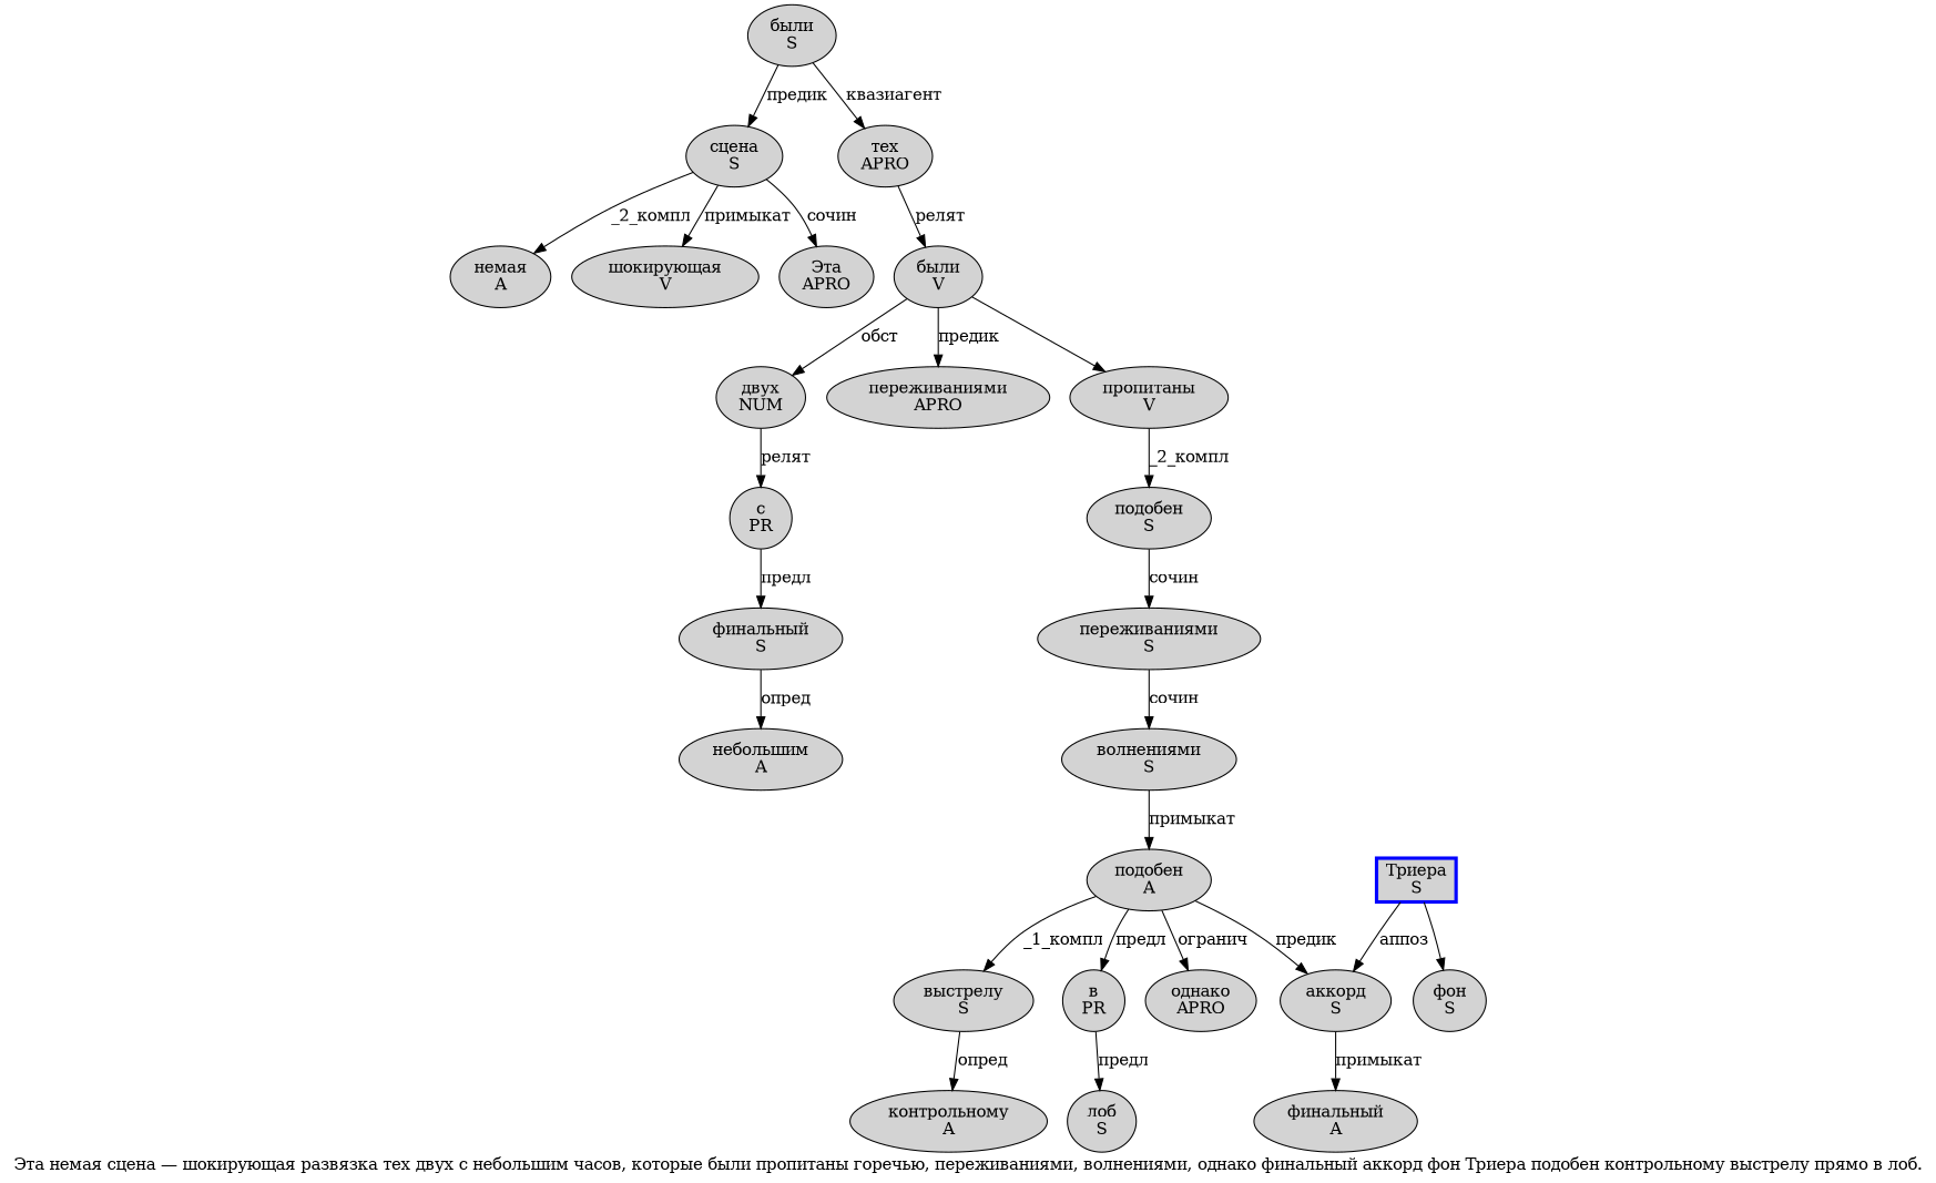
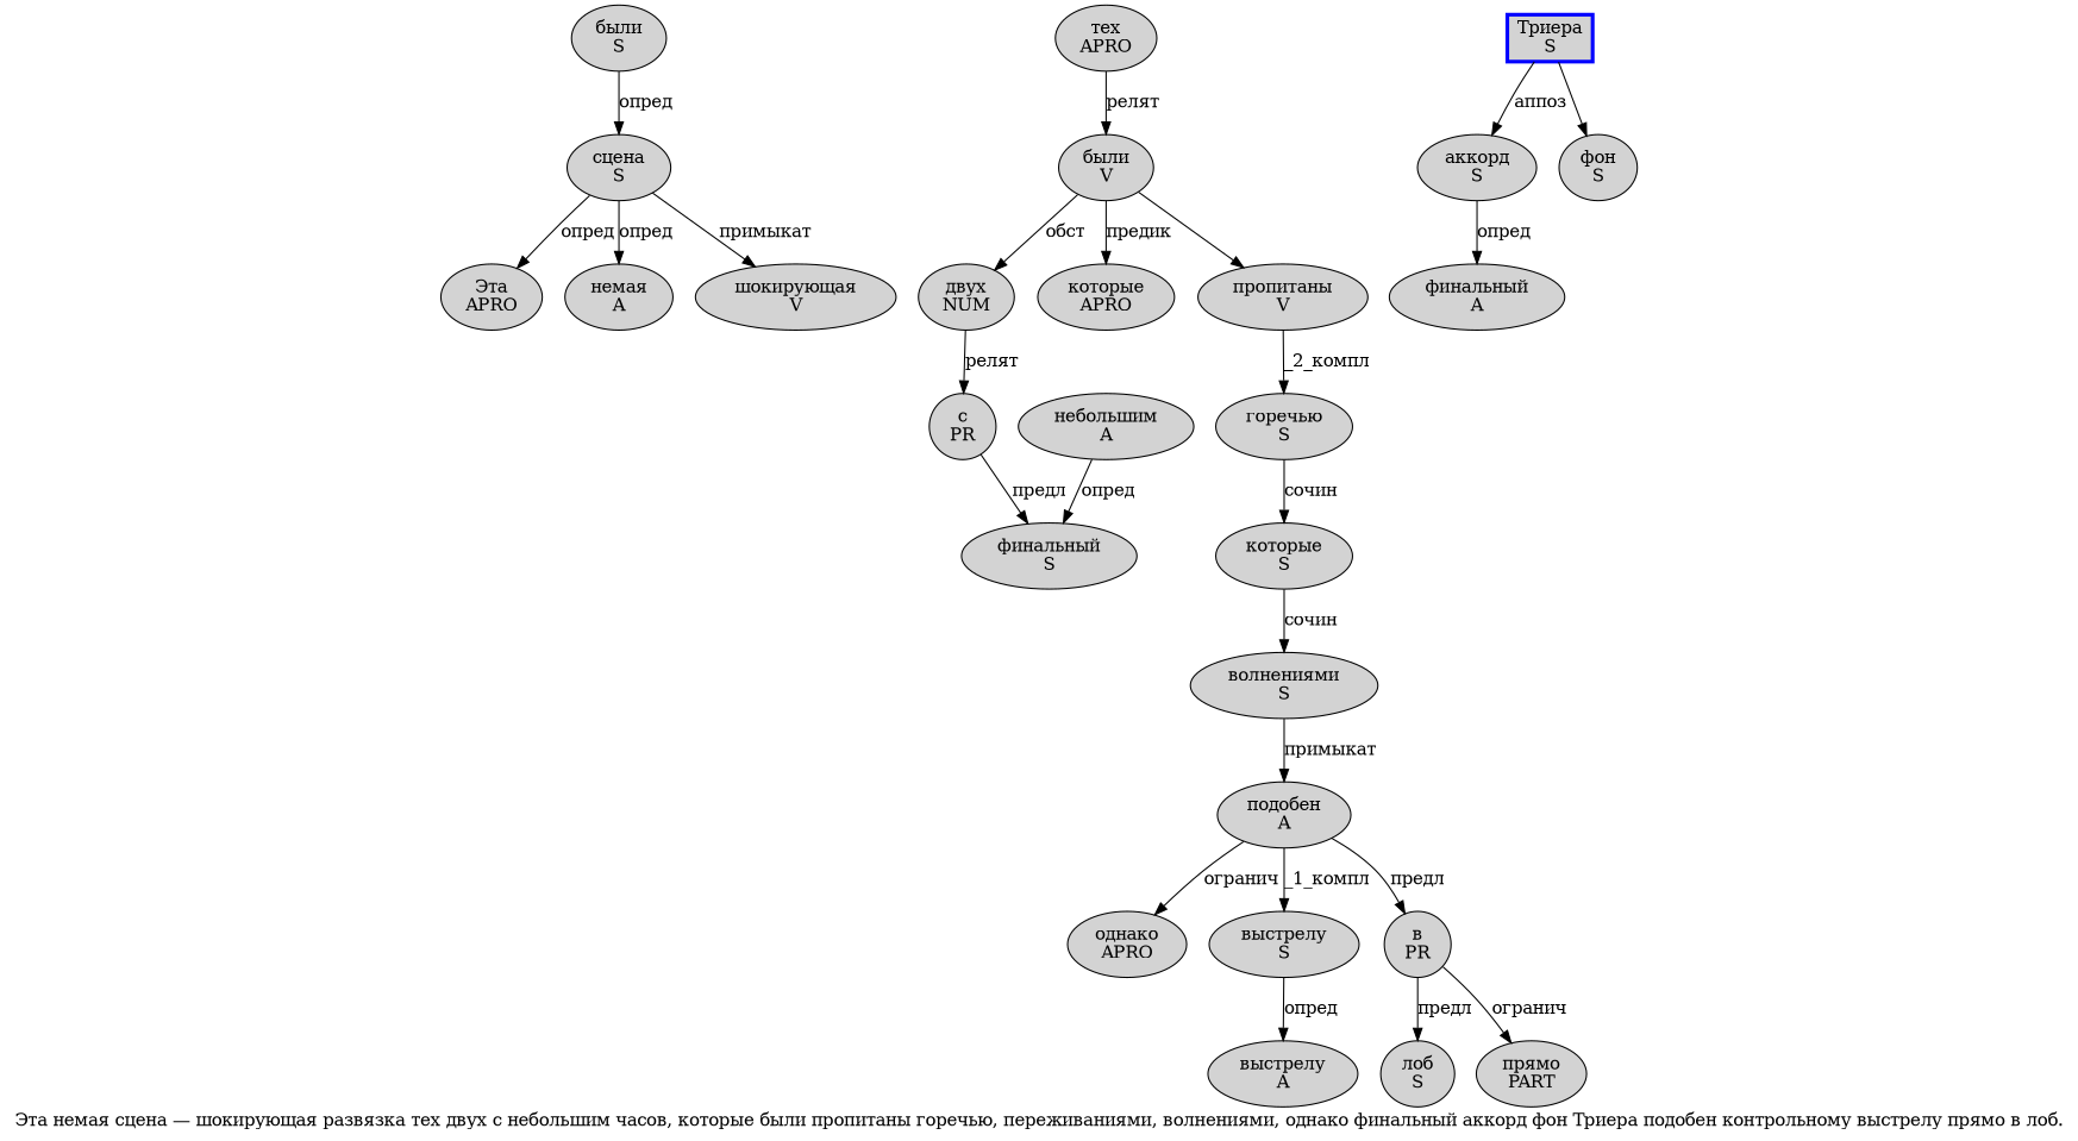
  digraph {
    label="Эта немая сцена — шокирующая развязка тех двух с небольшим часов, которые были пропитаны горечью, переживаниями, волнениями, однако финальный аккорд фон Триера подобен контрольному выстрелу прямо в лоб."
    node [fillcolor=lightgray penwidth=1 shape=ellipse style=filled]
    n1 [label="Эта\nAPRO"]
    n2 [label="немая\nA"]
    n3 [label="сцена\nS"]
    n4 [label="шокирующая\nV"]
    n5 [label="были\nS"]
    n6 [label="тех\nAPRO"]
    n7 [label="были\nV"]
    n8 [label="двух\nNUM"]
-   n9 [label="переживаниями\nAPRO"]
+   n9 [label="которые\nAPRO"]
    n10 [label="пропитаны\nV"]
    n11 [label="с\nPR"]
    n12 [label="финальный\nS"]
    n13 [label="небольшим\nA"]
-   n14 [label="подобен\nS"]
-   n15 [label="переживаниями\nS"]
+   n14 [label="горечью\nS"]
+   n15 [label="которые\nS"]
    n16 [label="волнениями\nS"]
    n17 [label="подобен\nA"]
    n18 [label="однако\nAPRO"]
    n19 [label="аккорд\nS"]
    n20 [label="выстрелу\nS"]
    n21 [label="в\nPR"]
    n22 [label="финальный\nA"]
    n23 [color=blue label="Триера\nS" penwidth=3 shape=box]
    n24 [label="фон\nS"]
-   n25 [label="контрольному\nA"]
+   n25 [label="выстрелу\nA"]
+   n26 [label="прямо\nPART"]
    n27 [label="лоб\nS"]
-   n3 -> n1 [label="сочин"]
-   n3 -> n2 [label="_2_компл"]
+   n3 -> n1 [label="опред"]
+   n3 -> n2 [label="опред"]
    n3 -> n4 [label="примыкат"]
-   n5 -> n3 [label="предик"]
-   n5 -> n6 [label="квазиагент"]
+   n5 -> n3 [label="опред"]
    n6 -> n7 [label="релят"]
    n7 -> n8 [label="обст"]
    n7 -> n9 [label="предик"]
    n7 -> n10
    n8 -> n11 [label="релят"]
    n10 -> n14 [label="_2_компл"]
    n11 -> n12 [label="предл"]
-   n12 -> n13 [label="опред"]
+   n13 -> n12 [label="опред"]
    n14 -> n15 [label="сочин"]
    n15 -> n16 [label="сочин"]
    n16 -> n17 [label="примыкат"]
    n17 -> n18 [label="огранич"]
-   n17 -> n19 [label="предик"]
    n17 -> n20 [label="_1_компл"]
    n17 -> n21 [label="предл"]
-   n19 -> n22 [label="примыкат"]
+   n19 -> n22 [label="опред"]
    n20 -> n25 [label="опред"]
+   n21 -> n26 [label="огранич"]
    n21 -> n27 [label="предл"]
    n23 -> n19 [label="аппоз"]
    n23 -> n24
  }
